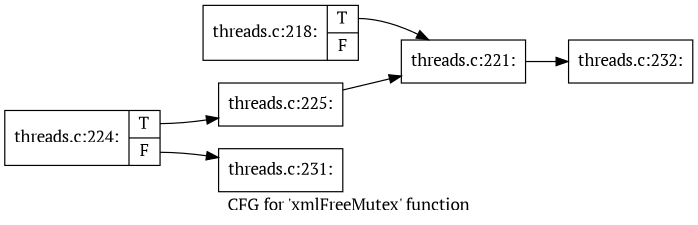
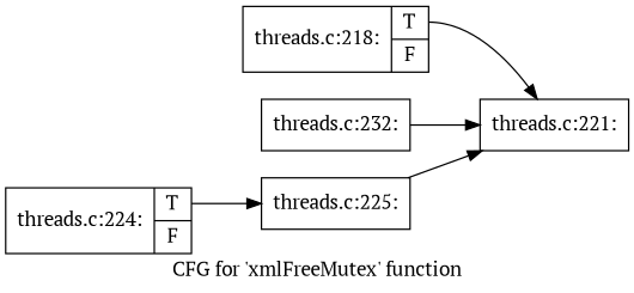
  digraph {
    fontname="PT Serif"
    label="CFG for 'xmlFreeMutex' function"
    rankdir=LR
    node [fontname="PT Serif" shape=record]
    edge [fontname="PT Serif"]
    n1 [label="{threads.c:218:|{<s0>T|<s1>F}}"]
    n2 [label="{threads.c:221:}"]
    n3 [label="{threads.c:232:}"]
    n4 [label="{threads.c:224:|{<s0>T|<s1>F}}"]
    n5 [label="{threads.c:225:}"]
-   n6 [label="{threads.c:231:}"]
    n1 -> n2 [tailport=s0]
-   n2 -> n3
+   n3 -> n2
    n4 -> n5 [tailport=s0]
-   n4 -> n6 [tailport=s1]
    n5 -> n2
  }
